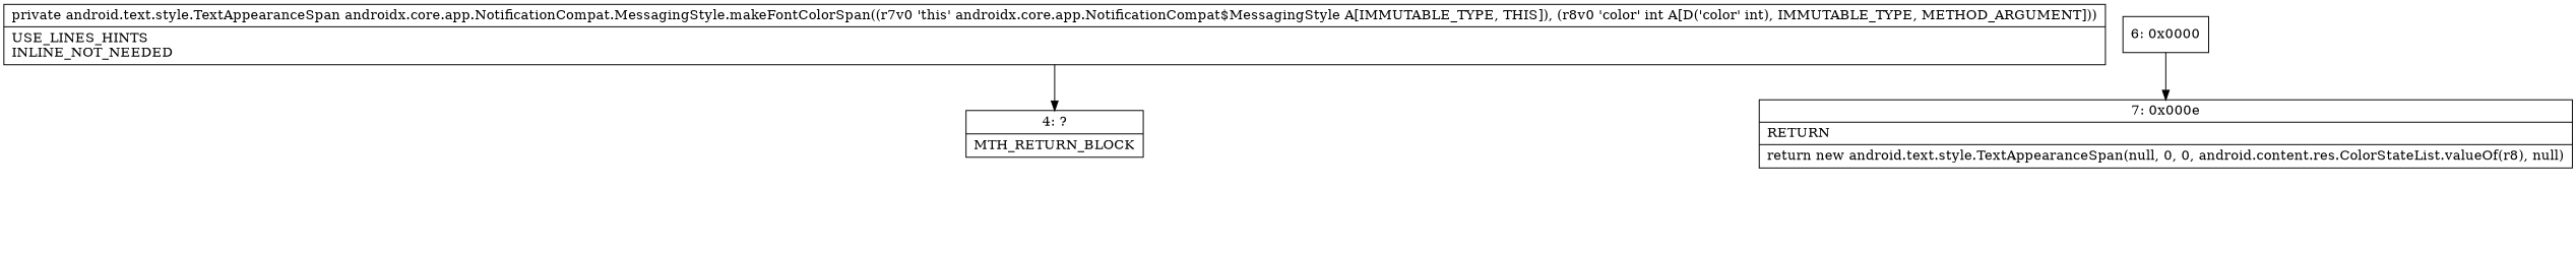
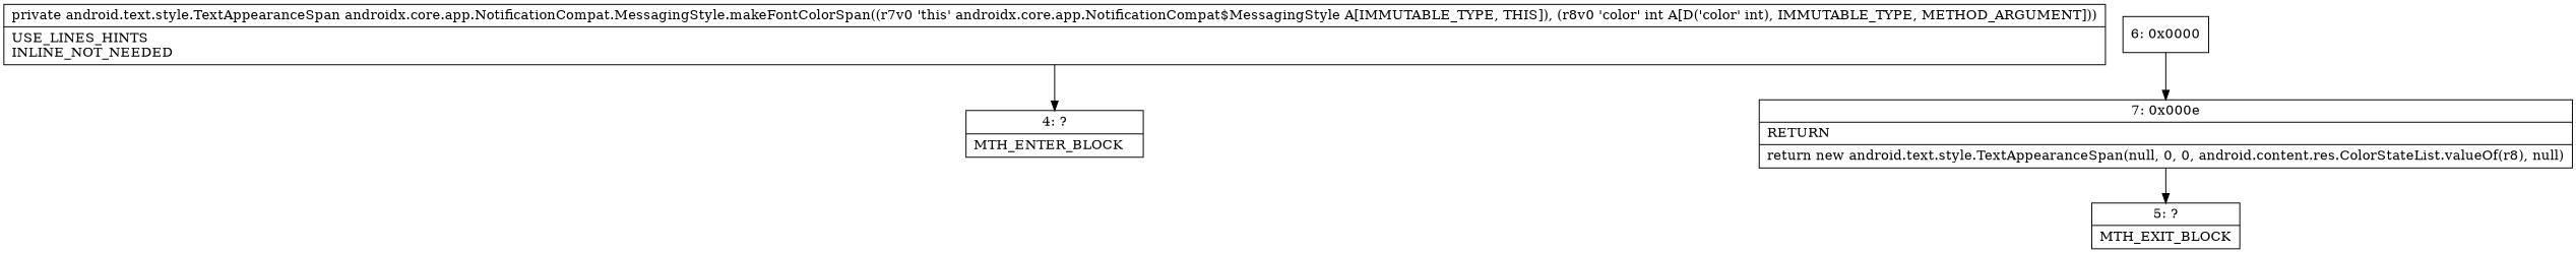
  digraph {
    node [shape=record]
-   n1 [label="{4\:\ ?|MTH_RETURN_BLOCK\l}"]
+   n1 [label="{4\:\ ?|MTH_ENTER_BLOCK\l}"]
    n2 [label="{6\:\ 0x0000}"]
    n3 [label="{7\:\ 0x000e|RETURN\l|return new android.text.style.TextAppearanceSpan(null, 0, 0, android.content.res.ColorStateList.valueOf(r8), null)\l}"]
+   n4 [label="{5\:\ ?|MTH_EXIT_BLOCK\l}"]
    n5 [label="{private android.text.style.TextAppearanceSpan androidx.core.app.NotificationCompat.MessagingStyle.makeFontColorSpan((r7v0 'this' androidx.core.app.NotificationCompat$MessagingStyle A[IMMUTABLE_TYPE, THIS]), (r8v0 'color' int A[D('color' int), IMMUTABLE_TYPE, METHOD_ARGUMENT]))  | USE_LINES_HINTS\lINLINE_NOT_NEEDED\l}"]
    n2 -> n3
+   n3 -> n4
    n5 -> n1
  }
